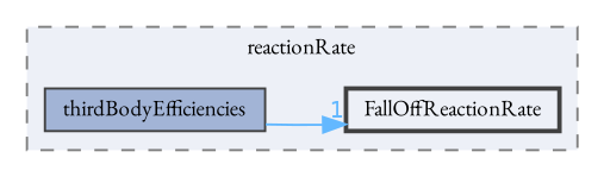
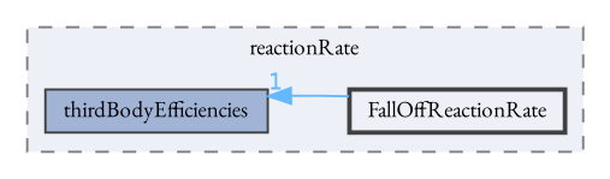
  digraph {
    compound=true
    rankdir=LR
    fontname="EB Garamond"
    node [color=grey25 fontname="EB Garamond" fontsize=10 shape=box]
    n1 [fillcolor="#a2b4d6" height=0.2 label=thirdBodyEfficiencies style=filled width=0.4]
    n2 [fillcolor="#edf0f7" height=0.2 label=FallOffReactionRate style="filled,bold" width=0.4]
    subgraph cluster_1 {
      bgcolor="#edf0f7"
      fontsize=10
      label=reactionRate
      pencolor=grey50
      style="filled,dashed"
      n1
      n2
    }
-   n1 -> n2 [color=steelblue1 fontcolor=steelblue1 fontname="EB Garamond" fontsize=10 headlabel=1 labeldistance=1.5 labelfontname=Helvetica labelfontsize=10 style=solid]
+   n2 -> n1 [color=steelblue1 fontcolor=steelblue1 fontname="EB Garamond" fontsize=10 headlabel=1 labeldistance=1.5 labelfontname=Helvetica labelfontsize=10 style=solid]
  }
